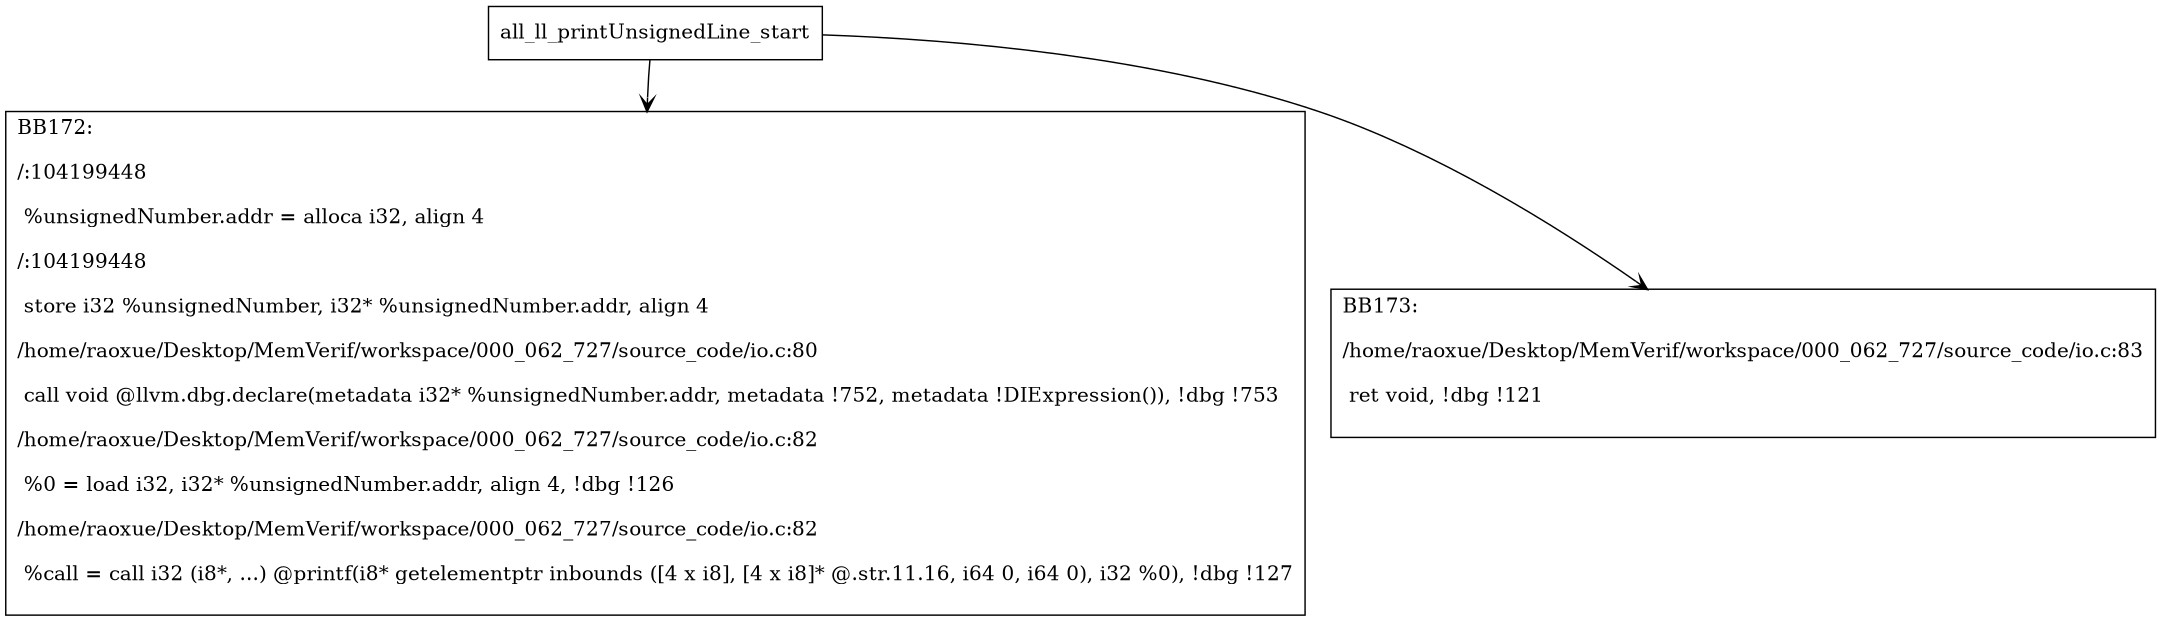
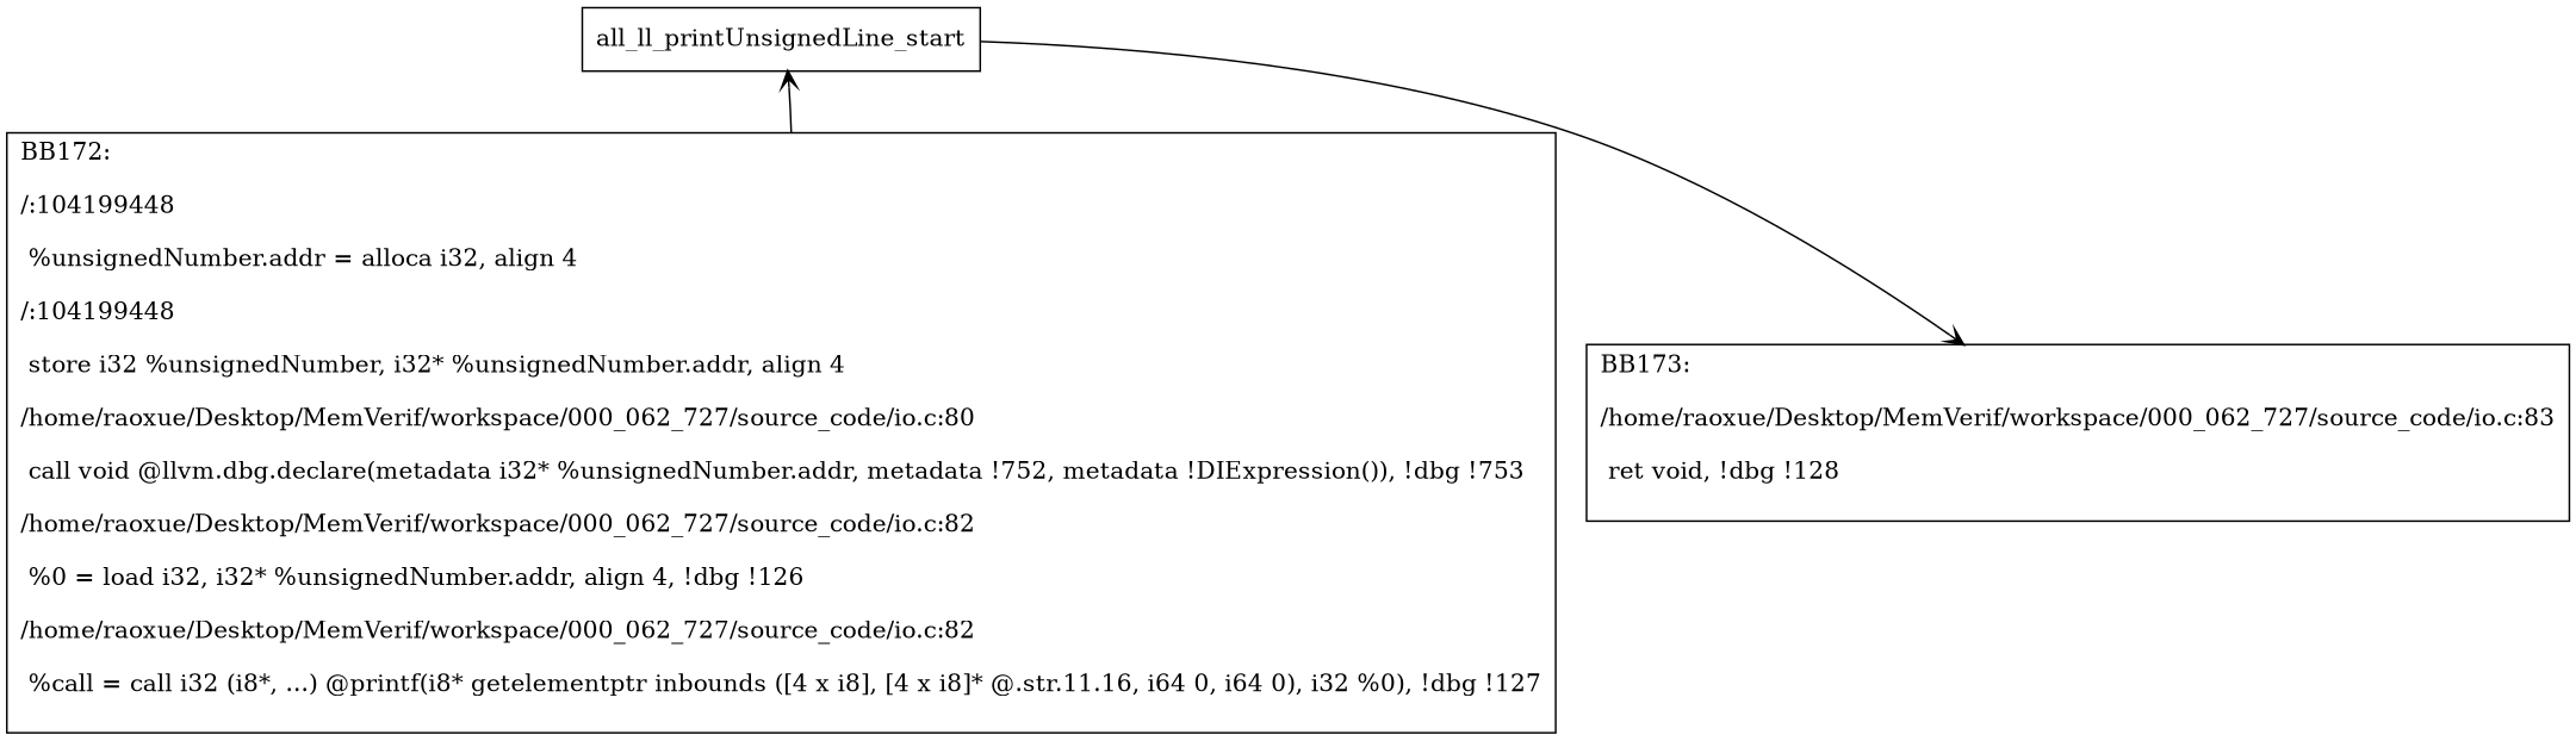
  digraph {
    node [shape=record]
    edge [arrowhead=vee]
    n1 [label="{all_ll_printUnsignedLine_start}"]
    n2 [label="{BB172:\l\l/:104199448\l\n  %unsignedNumber.addr = alloca i32, align 4\l\n/:104199448\l\n  store i32 %unsignedNumber, i32* %unsignedNumber.addr, align 4\l\n/home/raoxue/Desktop/MemVerif/workspace/000_062_727/source_code/io.c:80\l\n  call void @llvm.dbg.declare(metadata i32* %unsignedNumber.addr, metadata !752, metadata !DIExpression()), !dbg !753\l\n/home/raoxue/Desktop/MemVerif/workspace/000_062_727/source_code/io.c:82\l\n  %0 = load i32, i32* %unsignedNumber.addr, align 4, !dbg !126\l\n/home/raoxue/Desktop/MemVerif/workspace/000_062_727/source_code/io.c:82\l\n  %call = call i32 (i8*, ...) @printf(i8* getelementptr inbounds ([4 x i8], [4 x i8]* @.str.11.16, i64 0, i64 0), i32 %0), !dbg !127\l\n}"]
-   n3 [label="{BB173:\l\l/home/raoxue/Desktop/MemVerif/workspace/000_062_727/source_code/io.c:83\l\n  ret void, !dbg !121\l\n}"]
-   n1 -> n2
+   n3 [label="{BB173:\l\l/home/raoxue/Desktop/MemVerif/workspace/000_062_727/source_code/io.c:83\l\n  ret void, !dbg !128\l\n}"]
+   n2 -> n1
    n1 -> n3
  }
